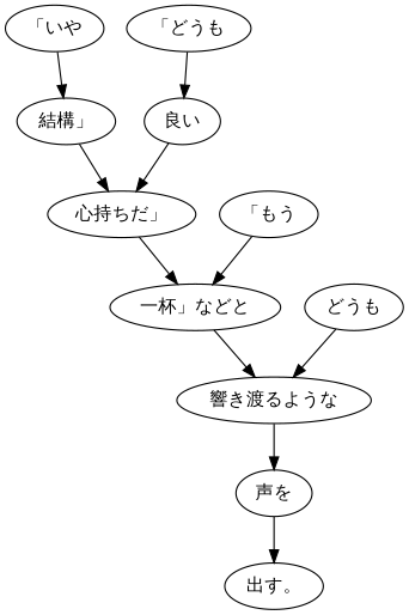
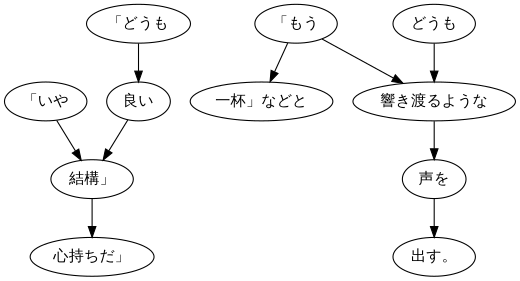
  digraph {
    n1 [label="「いや"]
    n2 [label="結構」"]
    n3 [label="心持ちだ」"]
    n4 [label="一杯」などと"]
    n5 [label="「どうも"]
    n6 [label="良い"]
    n7 [label="響き渡るような"]
    n8 [label="「もう"]
    n9 [label="声を"]
    n10 [label="どうも"]
    n11 [label="出す。"]
    n1 -> n2
    n2 -> n3
-   n3 -> n4
-   n4 -> n7
+   n8 -> n7
    n5 -> n6
-   n6 -> n3
+   n6 -> n2
    n7 -> n9
    n8 -> n4
    n9 -> n11
    n10 -> n7
  }
